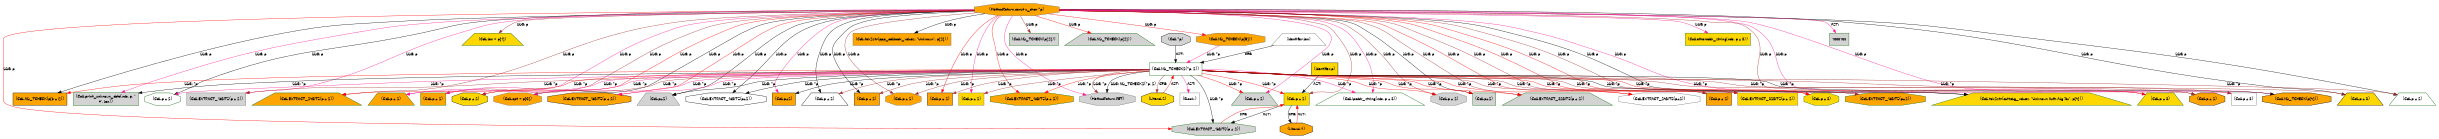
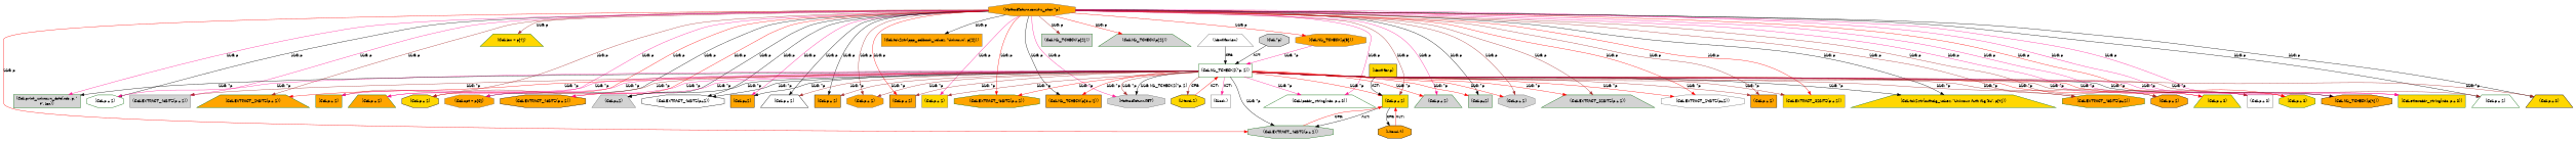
  digraph {
    fontname="Patrick Hand"
    node [color=darkgreen fillcolor=orange fontname="Patrick Hand" shape=box style=filled]
    edge [color=brown fontname="Patrick Hand"]
    n1 [fillcolor=gold label="(Call,p + 2)"]
    n2 [color=black label="(Literal,2)" shape=octagon]
    n3 [fillcolor=lightgrey label="(Call,EXTRACT_16BITS(p + 2))" shape=octagon]
    n4 [color=gray40 label="(MethodReturn,const u_char *p)" shape=octagon]
    n5 [color=black label="(Call,ND_TCHECK(p[6 + i]))"]
    n6 [fillcolor=white label="(Call,p + 2)" shape=octagon]
    n7 [label="(Call,EXTRACT_24BITS(p + 2))" shape=trapezium]
    n8 [fillcolor=gold label="(Call,len = p[1])" shape=trapezium]
    n9 [label="(Call,p + 2)" shape=trapezium]
    n10 [color=black label="(Call,EXTRACT_16BITS(p + 2))" shape=octagon]
    n11 [color=black fillcolor=white label="(Call,EXTRACT_16BITS(p+2))" shape=octagon]
    n12 [color=black fillcolor=white label="(Call,p + 2)" shape=trapezium]
    n13 [color=gray40 label="(Call,p + 2)" shape=octagon]
    n14 [color=gray40 label="(Call,opt = p[0])" shape=octagon]
    n15 [color=gray40 fillcolor=lightgrey label="(Call,p+2)" shape=trapezium]
    n16 [color=black label="(Call,p+2)"]
    n17 [color=black label="(Call,p + 2)"]
    n18 [color=black label="(Call,p + 2)"]
    n19 [color=gray40 fillcolor=gold label="(Call,p + 2)"]
    n20 [label="(Call,EXTRACT_16BITS(p + 2))" shape=octagon]
    n21 [color=gray40 label="(Call,tok2str(ppp_callback_values, \"Unknown\", p[2]))"]
    n22 [fillcolor=lightgrey label="(Call,print_unknown_data(ndo, p, \"\n\t\", len))"]
    n23 [color=gray40 fillcolor=lightgrey label="(Call,EXTRACT_16BITS(p + 2))"]
    n24 [label="(Call,p + 2)"]
    n25 [color=black fillcolor=gold label="(Call,p + 2)" shape=octagon]
    n26 [fillcolor=lightgrey label="(Call,ND_TCHECK(p[2]))"]
    n27 [fillcolor=lightgrey label="(Call,ND_TCHECK(p[2]))" shape=trapezium]
    n28 [fillcolor=white label="(Call,p + 2)" shape=trapezium]
    n29 [fillcolor=white label="(Call,ipaddr_string(ndo, p + 3))" shape=trapezium]
    n30 [fillcolor=lightgrey label="(Call,p+2)"]
    n31 [color=gray40 label="(Call,ND_TCHECK(p[5]))" shape=octagon]
    n32 [fillcolor=lightgrey label="(Call,EXTRACT_32BITS(p + 2))" shape=trapezium]
    n33 [color=gray40 fillcolor=white label="(Call,EXTRACT_24BITS(p+2))" shape=octagon]
    n34 [color=black label="(Call,p + 2)"]
    n35 [color=gray40 fillcolor=gold label="(Call,EXTRACT_32BITS(p + 2))"]
    n36 [label="(Call,EXTRACT_16BITS(p+2))" shape=octagon]
    n37 [fillcolor=gold label="(Call,p + 3)" shape=trapezium]
    n38 [fillcolor=gold label="(Call,p + 3)" shape=octagon]
    n39 [fillcolor=gold label="(Call,tok2str(authalg_values, \"Unknown Auth Alg %u\", p[4]))" shape=trapezium]
    n40 [color=gray40 fillcolor=lightgrey label="(MethodReturn,RET)" shape=octagon]
    n41 [color=black label="(Call,p + 2)" shape=octagon]
    n42 [color=gray40 fillcolor=white label="(Call,p + 3)"]
    n43 [color=black label="(Call,ND_TCHECK(p[4]))" shape=octagon]
    n44 [fillcolor=gold label="(Call,etheraddr_string(ndo, p + 3))"]
    n45 [color=black fillcolor=gold label="(Call,p + 3)" shape=trapezium]
    n46 [fillcolor=lightgrey label="(Call,p + 2)" shape=trapezium]
    n47 [color=gray40 fillcolor=lightgrey label="(Call,p + 2)" shape=octagon]
-   1000108 [fillcolor=lightgrey]
    n49 [fillcolor=white label="(Call,ND_TCHECK2(*p, 2))"]
    n50 [color=black fillcolor=gold label="(Literal,2)" shape=octagon]
    n51 [color=gray40 fillcolor=white label="(Block,)"]
    n52 [color=black fillcolor=gold label="(Identifier,p)"]
    n53 [color=gray40 fillcolor=white label="(Identifier,len)" shape=trapezium]
    n54 [color=black fillcolor=lightgrey label="(Call,*p)" shape=octagon]
    n1 -> n2 [color=black label="CFG: "]
    n1 -> n3 [color=black label="AST: "]
    n2 -> n1 [color=red label="AST: "]
    n3 -> n1 [color=red label="CFG: "]
    n4 -> n1 [label="DDG: p"]
    n4 -> n3 [color=red label="DDG: p"]
    n4 -> n5 [color=black label="DDG: p"]
    n4 -> n6 [color=black label="DDG: p"]
    n4 -> n7 [label="DDG: p"]
    n4 -> n8 [label="DDG: p"]
    n4 -> n9 [color=deeppink label="DDG: p"]
    n4 -> n10 [color=red label="DDG: p"]
    n4 -> n11 [color=black label="DDG: p"]
    n4 -> n12 [color=black label="DDG: p"]
    n4 -> n13 [label="DDG: p"]
    n4 -> n14 [color=black label="DDG: p"]
    n4 -> n15 [color=black label="DDG: p"]
    n4 -> n16 [color=deeppink label="DDG: p"]
    n4 -> n17 [color=black label="DDG: p"]
    n4 -> n18 [color=red label="DDG: p"]
    n4 -> n19 [color=deeppink label="DDG: p"]
    n4 -> n20 [color=red label="DDG: p"]
    n4 -> n21 [color=black label="DDG: p"]
    n4 -> n22 [color=deeppink label="DDG: p"]
    n4 -> n23 [color=deeppink label="DDG: p"]
    n4 -> n24 [label="DDG: p"]
    n4 -> n25 [color=red label="DDG: p"]
    n4 -> n26 [label="DDG: p"]
    n4 -> n27 [color=red label="DDG: p"]
    n4 -> n28 [color=black label="DDG: p"]
    n4 -> n29 [color=deeppink label="DDG: p"]
    n4 -> n30 [color=black label="DDG: p"]
    n4 -> n31 [color=red label="DDG: p"]
    n4 -> n32 [label="DDG: p"]
    n4 -> n33 [color=red label="DDG: p"]
    n4 -> n34 [label="DDG: p"]
    n4 -> n35 [color=red label="DDG: p"]
    n4 -> n36 [label="DDG: p"]
    n4 -> n37 [color=deeppink label="DDG: p"]
    n4 -> n38 [color=red label="DDG: p"]
    n4 -> n39 [color=black label="DDG: p"]
    n4 -> n40 [color=deeppink label="DDG: p"]
    n4 -> n41 [label="DDG: p"]
    n4 -> n42 [color=deeppink label="DDG: p"]
    n4 -> n43 [color=deeppink label="DDG: p"]
    n4 -> n44 [color=deeppink label="DDG: p"]
    n4 -> n45 [color=black label="DDG: p"]
    n4 -> n46 [color=deeppink label="DDG: p"]
    n4 -> n47 [label="DDG: p"]
-   n4 -> 1000108 [color=deeppink label="AST: "]
    n31 -> n49 [color=deeppink label="DDG: *p"]
    n49 -> n1 [color=red label="DDG: *p"]
    n49 -> n3 [color=black label="DDG: *p"]
    n49 -> n5 [color=red label="DDG: *p"]
    n49 -> n6 [color=deeppink label="DDG: *p"]
    n49 -> n7 [color=red label="DDG: *p"]
    n49 -> n9 [color=deeppink label="DDG: *p"]
    n49 -> n10 [color=deeppink label="DDG: *p"]
    n49 -> n11 [color=black label="DDG: *p"]
    n49 -> n12 [label="DDG: *p"]
    n49 -> n13 [label="DDG: *p"]
    n49 -> n14 [color=deeppink label="DDG: *p"]
    n49 -> n15 [color=black label="DDG: *p"]
    n49 -> n16 [color=black label="DDG: *p"]
    n49 -> n17 [label="DDG: *p"]
    n49 -> n18 [label="DDG: *p"]
    n49 -> n19 [label="DDG: *p"]
    n49 -> n20 [color=red label="DDG: *p"]
    n49 -> n22 [color=black label="DDG: *p"]
    n49 -> n23 [label="DDG: *p"]
    n49 -> n24 [color=deeppink label="DDG: *p"]
    n49 -> n25 [label="DDG: *p"]
    n49 -> n28 [label="DDG: *p"]
    n49 -> n29 [color=deeppink label="DDG: *p"]
    n49 -> n30 [color=red label="DDG: *p"]
    n49 -> n32 [color=red label="DDG: *p"]
    n49 -> n33 [color=red label="DDG: *p"]
    n49 -> n34 [label="DDG: *p"]
    n49 -> n35 [label="DDG: *p"]
    n49 -> n36 [label="DDG: *p"]
    n49 -> n37 [color=red label="DDG: *p"]
    n49 -> n38 [color=red label="DDG: *p"]
    n49 -> n39 [color=black label="DDG: *p"]
    n49 -> n40 [color=black label="DDG: ND_TCHECK2(*p, 2)"]
    n49 -> n40 [label="DDG: *p"]
    n49 -> n41 [label="DDG: *p"]
    n49 -> n42 [label="DDG: *p"]
    n49 -> n43 [color=black label="DDG: *p"]
+   n49 -> n44 [color=deeppink label="DDG: *p"]
    n49 -> n45 [label="DDG: *p"]
    n49 -> n46 [color=red label="DDG: *p"]
    n49 -> n47 [color=red label="DDG: *p"]
    n49 -> n50 [label="CFG: "]
    n49 -> n51 [color=deeppink label="AST: "]
    n50 -> n49 [color=red label="AST: "]
    n52 -> n1 [color=black label="AST: "]
    n53 -> n49 [color=black label="CFG: "]
    n54 -> n49 [color=black label="AST: "]
  }
